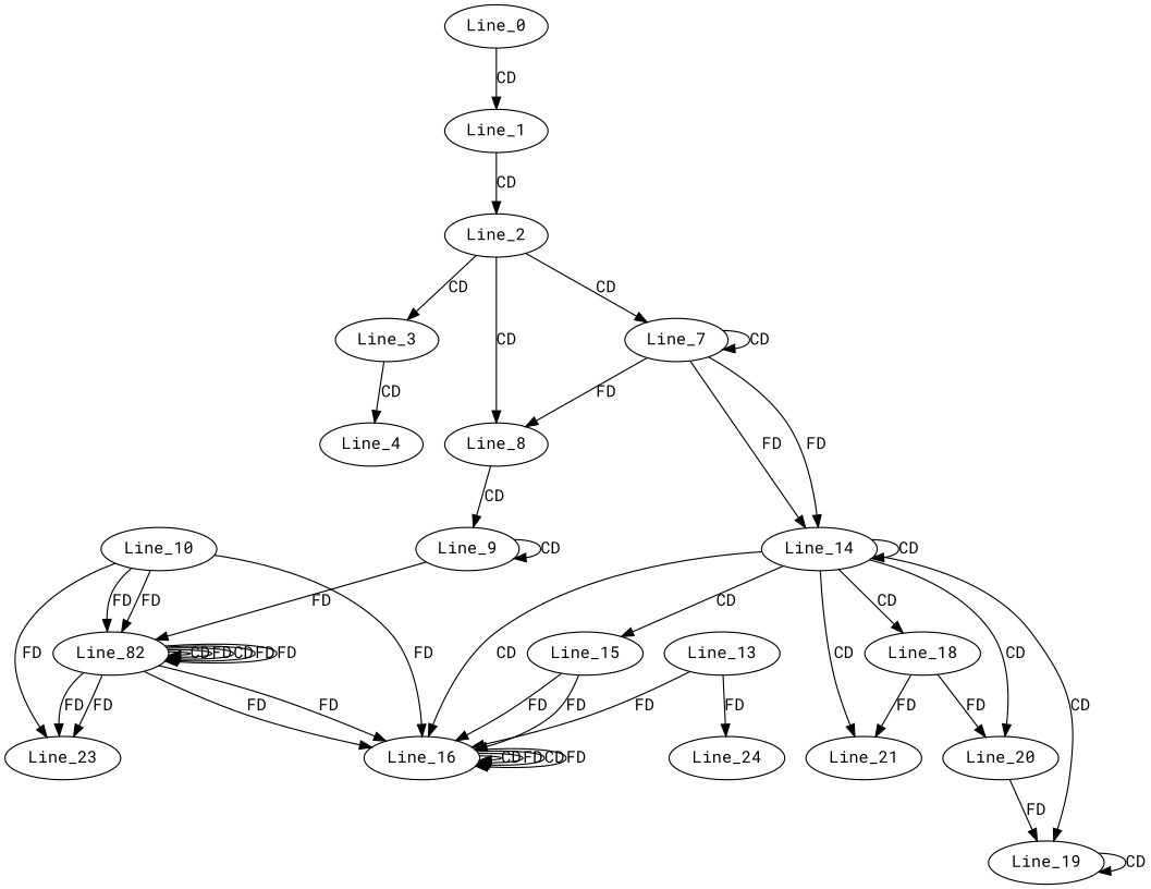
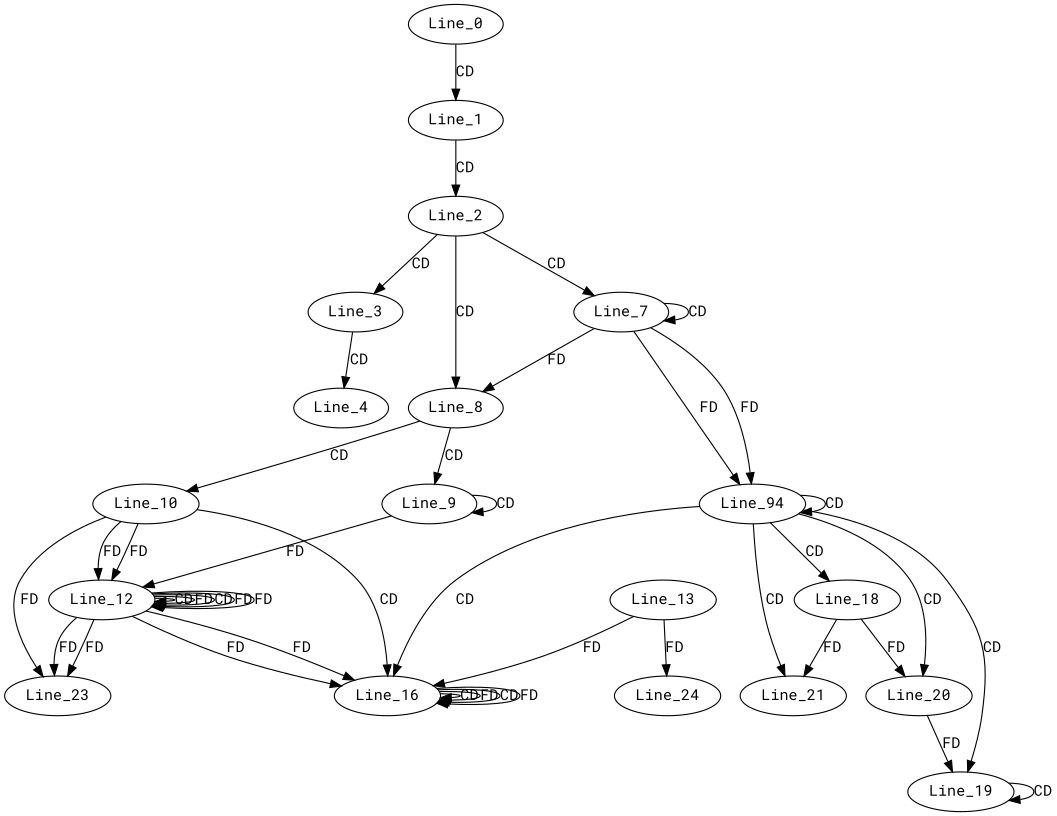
  digraph {
    fontname="Roboto Mono"
    node [fontname="Roboto Mono"]
    edge [fontname="Roboto Mono"]
    Line_0
    Line_1
    Line_2
    Line_3
    Line_7
    Line_8
    n7 [label=Line_4]
-   Line_14
+   Line_14 [label=Line_94]
    Line_9
    Line_10
    Line_16
-   Line_15
    Line_18
    Line_19
    Line_20
    Line_21
-   Line_12 [label=Line_82]
+   Line_12
    Line_23
    Line_13
    Line_24
    Line_0 -> Line_1 [label=CD]
    Line_1 -> Line_2 [label=CD]
    Line_2 -> Line_3 [label=CD]
    Line_2 -> Line_7 [label=CD]
    Line_2 -> Line_8 [label=CD]
    Line_3 -> n7 [label=CD]
    Line_7 -> Line_7 [label=CD]
    Line_7 -> Line_8 [label=FD]
    Line_7 -> Line_14 [label=FD]
    Line_7 -> Line_14 [label=FD]
    Line_8 -> Line_9 [label=CD]
+   Line_8 -> Line_10 [label=CD]
    Line_14 -> Line_14 [label=CD]
    Line_14 -> Line_16 [label=CD]
-   Line_14 -> Line_15 [label=CD]
    Line_14 -> Line_18 [label=CD]
    Line_14 -> Line_19 [label=CD]
    Line_14 -> Line_20 [label=CD]
    Line_14 -> Line_21 [label=CD]
    Line_9 -> Line_9 [label=CD]
    Line_9 -> Line_12 [label=FD]
-   Line_10 -> Line_16 [label=FD]
+   Line_10 -> Line_16 [label=CD]
    Line_10 -> Line_12 [label=FD]
    Line_10 -> Line_12 [label=FD]
    Line_10 -> Line_23 [label=FD]
    Line_16 -> Line_16 [label=CD]
    Line_16 -> Line_16 [label=FD]
    Line_16 -> Line_16 [label=CD]
    Line_16 -> Line_16 [label=FD]
-   Line_15 -> Line_16 [label=FD]
-   Line_15 -> Line_16 [label=FD]
    Line_18 -> Line_20 [label=FD]
    Line_18 -> Line_21 [label=FD]
    Line_19 -> Line_19 [label=CD]
    Line_20 -> Line_19 [label=FD]
    Line_12 -> Line_16 [label=FD]
    Line_12 -> Line_16 [label=FD]
    Line_12 -> Line_12 [label=CD]
    Line_12 -> Line_12 [label=FD]
    Line_12 -> Line_12 [label=CD]
    Line_12 -> Line_12 [label=FD]
    Line_12 -> Line_12 [label=FD]
    Line_12 -> Line_23 [label=FD]
    Line_12 -> Line_23 [label=FD]
    Line_13 -> Line_16 [label=FD]
    Line_13 -> Line_24 [label=FD]
  }
